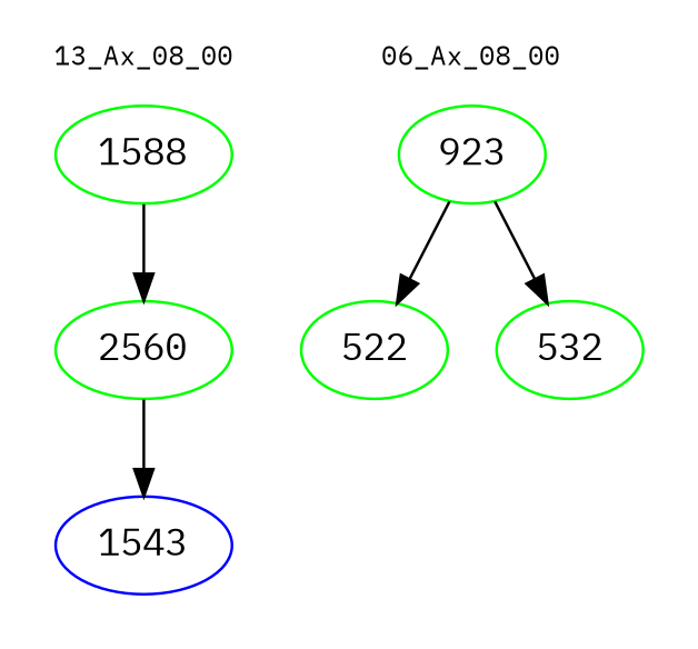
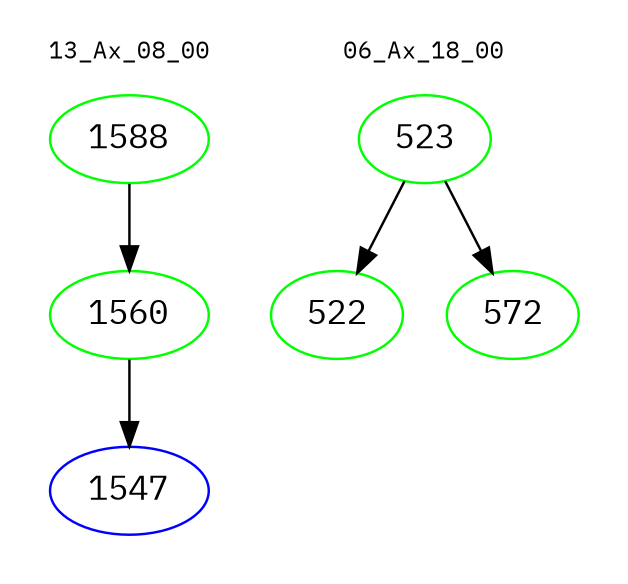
  digraph {
    fontname="IBM Plex Mono"
    node [color=green fontname="IBM Plex Mono"]
    edge [color=black fontname="IBM Plex Mono"]
-   n1 [label=2560]
-   n2 [color=blue label=1543]
+   n1 [label=1560]
+   n2 [color=blue label=1547]
    n3 [label=1588]
-   n4 [label=923]
+   n4 [label=523]
    n5 [label=522]
-   n6 [label=532]
+   n6 [label=572]
    subgraph cluster_1 {
      color=white
      fontsize=10
      label="13_Ax_08_00"
      n1
      n2
      n3
    }
    subgraph cluster_2 {
      color=white
      fontsize=10
-     label="06_Ax_08_00"
+     label="06_Ax_18_00"
      n4
      n5
      n6
    }
    n1 -> n2
    n3 -> n1
    n4 -> n5
    n4 -> n6
  }
